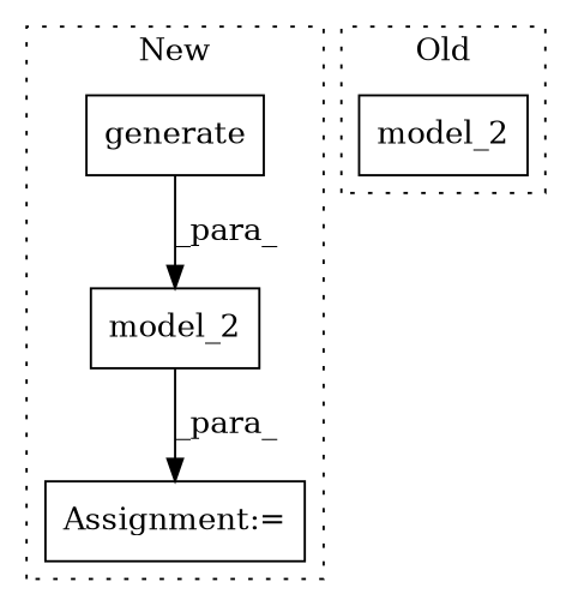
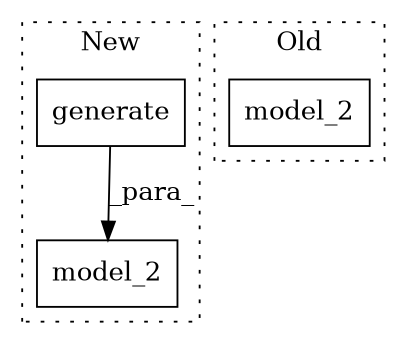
  digraph {
    node [a=32 l="8,1" shape=box]
    n1 [label=model_2 s="3551,3588"]
-   n2 [a=7 l=1 label="Assignment:=" s=3550]
    n3 [l="9,1" label=generate s="3565,3587"]
    n4 [label=model_2 s="3487,3530"]
    subgraph cluster_1 {
      label=New
      style=dotted
      n1
-     n2
      n3
    }
    subgraph cluster_2 {
      label=Old
      style=dotted
      n4
    }
-   n1 -> n2 [label=_para_]
    n3 -> n1 [label=_para_]
  }
